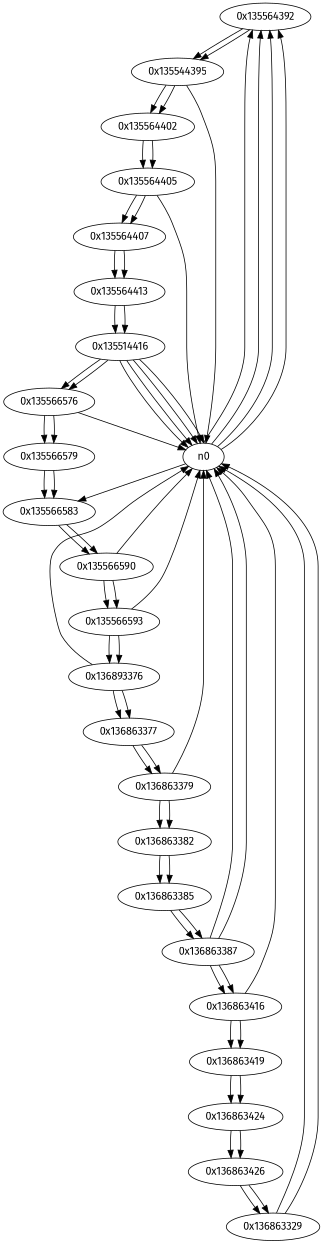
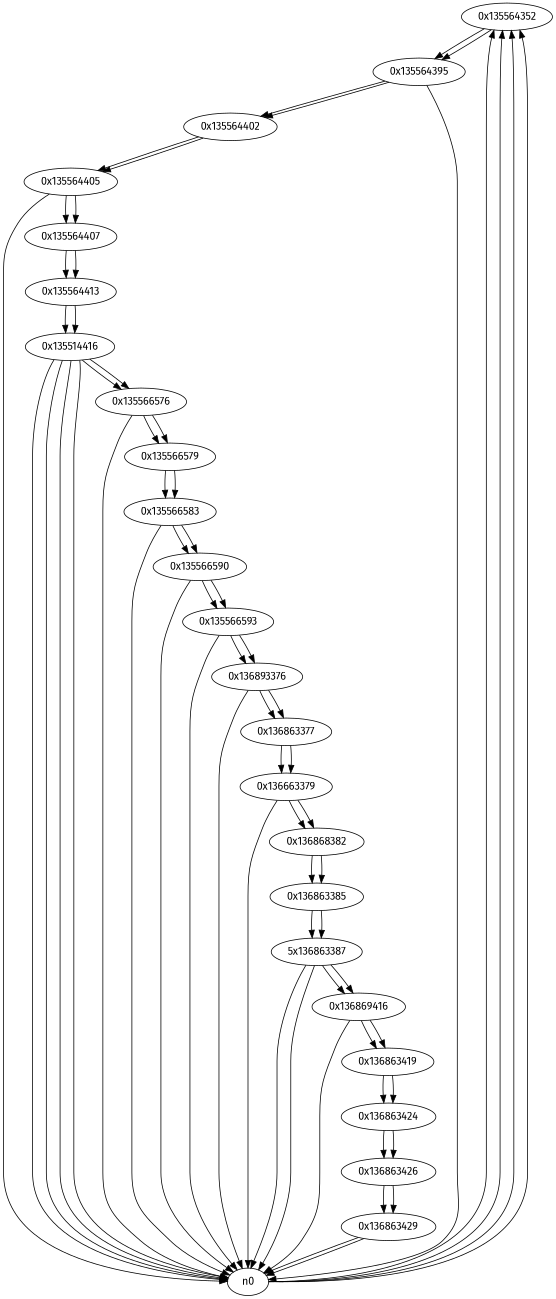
  digraph {
    fontname="Fira Sans"
    node [fontname="Fira Sans"]
    edge [fontname="Fira Sans"]
-   n1 [label="0x135564392"]
-   n2 [label="0x135544395"]
+   n1 [label="0x135564352"]
+   n2 [label="0x135564395"]
    n3 [label="0x135564402"]
    n0
    n4 [label="0x135564405"]
    n5 [label="0x135564407"]
    n6 [label="0x135564413"]
    n7 [label="0x135514416"]
    n8 [label="0x135566576"]
    n9 [label="0x135566579"]
    n10 [label="0x135566583"]
    n11 [label="0x135566590"]
    n12 [label="0x135566593"]
    n13 [label="0x136893376"]
    n14 [label="0x136863377"]
-   n15 [label="0x136863379"]
-   n16 [label="0x136863382"]
+   n15 [label="0x136663379"]
+   n16 [label="0x136868382"]
    n17 [label="0x136863385"]
-   n18 [label="0x136863387"]
-   n19 [label="0x136863416"]
+   n18 [label="5x136863387"]
+   n19 [label="0x136869416"]
    n20 [label="0x136863419"]
    n21 [label="0x136863424"]
    n22 [label="0x136863426"]
-   n23 [label="0x136863329"]
+   n23 [label="0x136863429"]
    n1 -> n2
    n1 -> n2
    n2 -> n3
    n2 -> n3
    n2 -> n0
    n3 -> n4
    n3 -> n4
    n0 -> n1
    n0 -> n1
    n0 -> n1
    n0 -> n1
    n4 -> n0
    n4 -> n5
    n4 -> n5
    n5 -> n6
    n5 -> n6
    n6 -> n7
    n6 -> n7
    n7 -> n0
    n7 -> n0
    n7 -> n0
    n7 -> n0
    n7 -> n8
    n7 -> n8
    n8 -> n0
    n8 -> n9
    n8 -> n9
    n9 -> n10
    n9 -> n10
-   n0 -> n10
+   n10 -> n0
    n10 -> n11
    n10 -> n11
    n11 -> n0
    n11 -> n12
    n11 -> n12
    n12 -> n0
    n12 -> n13
    n12 -> n13
    n13 -> n0
    n13 -> n14
    n13 -> n14
    n14 -> n15
    n14 -> n15
    n15 -> n0
    n15 -> n16
    n15 -> n16
    n16 -> n17
    n16 -> n17
    n17 -> n18
    n17 -> n18
    n18 -> n0
    n18 -> n0
    n18 -> n19
    n18 -> n19
    n19 -> n0
    n19 -> n20
    n19 -> n20
    n20 -> n21
    n20 -> n21
    n21 -> n22
    n21 -> n22
    n22 -> n23
    n22 -> n23
    n23 -> n0
    n23 -> n0
  }
